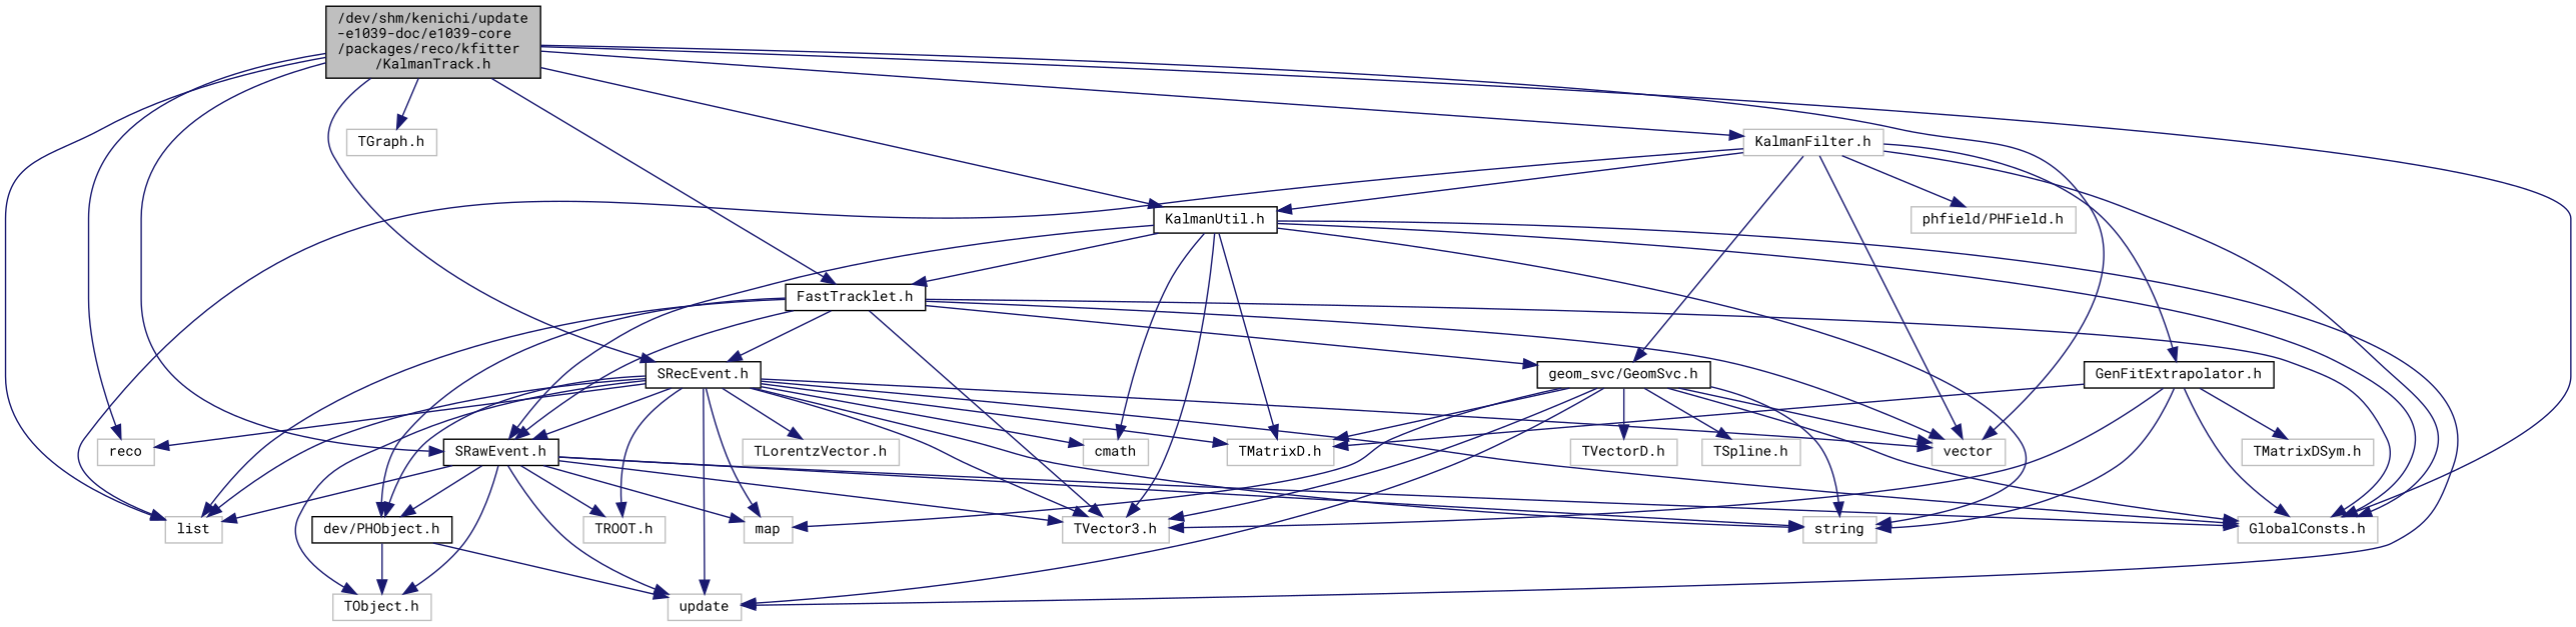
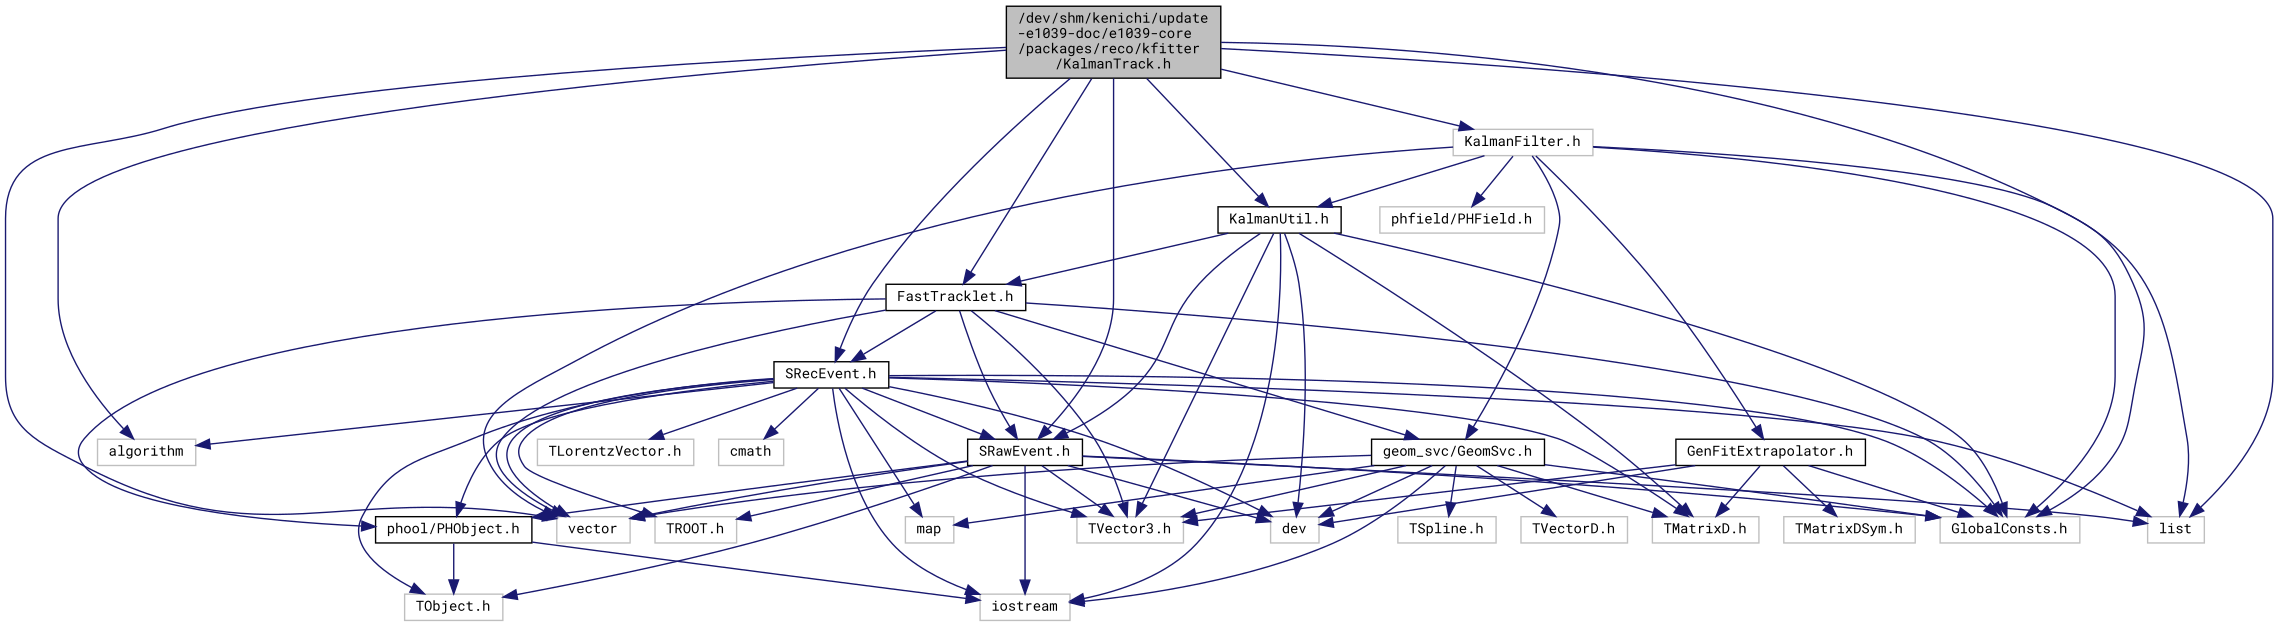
  digraph {
    fontname="Roboto Mono"
    node [color=grey75 fontname="Roboto Mono" fontsize=10 shape=record]
    edge [color=midnightblue fontname="Roboto Mono" fontsize=10 labelfontname=FreeSans labelfontsize=10 style=solid]
    n1 [color=black fillcolor=grey75 fontcolor=black height=0.2 label="/dev/shm/kenichi/update\l-e1039-doc/e1039-core\l/packages/reco/kfitter\l/KalmanTrack.h" style=filled width=0.4]
    n2 [height=0.2 label="GlobalConsts.h" width=0.4]
    n3 [height=0.2 label=list width=0.4]
    n4 [height=0.2 label=vector width=0.4]
-   n5 [height=0.2 label=reco width=0.4]
-   n6 [height=0.2 label="TGraph.h" width=0.4]
+   n5 [height=0.2 label=algorithm width=0.4]
    n7 [color=black height=0.2 label="KalmanUtil.h" width=0.4]
    n8 [color=black height=0.2 label="SRawEvent.h" width=0.4]
    n9 [color=black height=0.2 label="FastTracklet.h" width=0.4]
    n10 [color=black height=0.2 label="SRecEvent.h" width=0.4]
    n11 [height=0.2 label="KalmanFilter.h" width=0.4]
-   n12 [height=0.2 label=update width=0.4]
+   n12 [height=0.2 label=iostream width=0.4]
    n13 [height=0.2 label=cmath width=0.4]
-   n14 [height=0.2 label=string width=0.4]
+   n14 [height=0.2 label=dev width=0.4]
    n15 [height=0.2 label="TMatrixD.h" width=0.4]
    n16 [height=0.2 label="TVector3.h" width=0.4]
-   n17 [color=black height=0.2 label="dev/PHObject.h" width=0.4]
+   n17 [color=black height=0.2 label="phool/PHObject.h" width=0.4]
    n18 [height=0.2 label="TObject.h" width=0.4]
    n19 [height=0.2 label="TROOT.h" width=0.4]
    n20 [color=black height=0.2 label="geom_svc/GeomSvc.h" width=0.4]
    n21 [height=0.2 label=map width=0.4]
    n22 [height=0.2 label="TLorentzVector.h" width=0.4]
    n23 [height=0.2 label="phfield/PHField.h" width=0.4]
    n24 [color=black height=0.2 label="GenFitExtrapolator.h" width=0.4]
    n25 [height=0.2 label="TVectorD.h" width=0.4]
    n26 [height=0.2 label="TSpline.h" width=0.4]
    n27 [height=0.2 label="TMatrixDSym.h" width=0.4]
    n1 -> n2
    n1 -> n3
    n1 -> n4
    n1 -> n5
-   n1 -> n6
    n1 -> n7
    n1 -> n8
    n1 -> n9
    n1 -> n10
    n1 -> n11
    n7 -> n2
    n7 -> n8
    n7 -> n9
    n7 -> n12
-   n7 -> n13
    n7 -> n14
    n7 -> n15
    n7 -> n16
    n8 -> n2
    n8 -> n3
-   n8 -> n21
+   n8 -> n4
    n8 -> n12
    n8 -> n14
    n8 -> n16
    n8 -> n17
    n8 -> n18
    n8 -> n19
    n9 -> n2
-   n9 -> n3
    n9 -> n4
    n9 -> n8
    n9 -> n10
    n9 -> n16
    n9 -> n17
    n9 -> n20
    n10 -> n2
    n10 -> n3
    n10 -> n4
    n10 -> n5
    n10 -> n8
    n10 -> n12
    n10 -> n13
    n10 -> n14
    n10 -> n15
    n10 -> n16
    n10 -> n17
    n10 -> n18
    n10 -> n19
    n10 -> n21
    n10 -> n22
    n11 -> n2
    n11 -> n3
    n11 -> n4
    n11 -> n7
    n11 -> n20
    n11 -> n23
    n11 -> n24
    n17 -> n12
    n17 -> n18
    n20 -> n2
    n20 -> n4
    n20 -> n12
    n20 -> n14
    n20 -> n15
    n20 -> n16
    n20 -> n21
    n20 -> n25
    n20 -> n26
    n24 -> n2
    n24 -> n14
    n24 -> n15
    n24 -> n16
    n24 -> n27
  }
